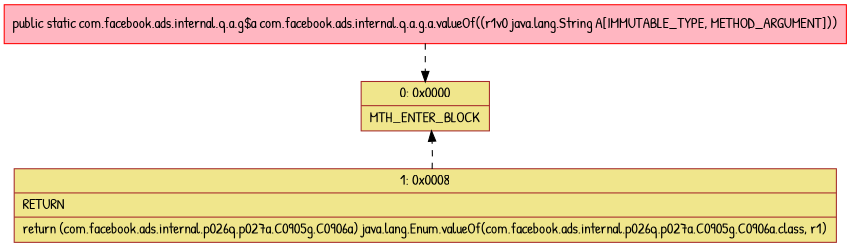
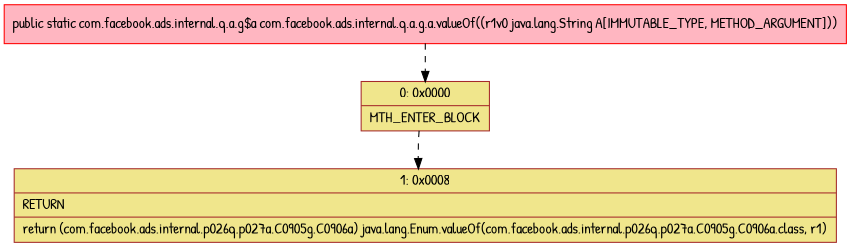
  digraph {
    fontname="Patrick Hand"
    node [shape=record style=filled fillcolor=khaki color=brown fontname="Patrick Hand"]
    edge [style=dashed fontname="Patrick Hand"]
    n1 [label="{0\:\ 0x0000|MTH_ENTER_BLOCK\l}"]
    n2 [label="{1\:\ 0x0008|RETURN\l|return (com.facebook.ads.internal.p026q.p027a.C0905g.C0906a) java.lang.Enum.valueOf(com.facebook.ads.internal.p026q.p027a.C0905g.C0906a.class, r1)\l}"]
    n3 [label="{public static com.facebook.ads.internal.q.a.g$a com.facebook.ads.internal.q.a.g.a.valueOf((r1v0 java.lang.String A[IMMUTABLE_TYPE, METHOD_ARGUMENT])) }" fillcolor=lightpink color=red]
-   n2 -> n1
+   n1 -> n2
    n3 -> n1
  }
